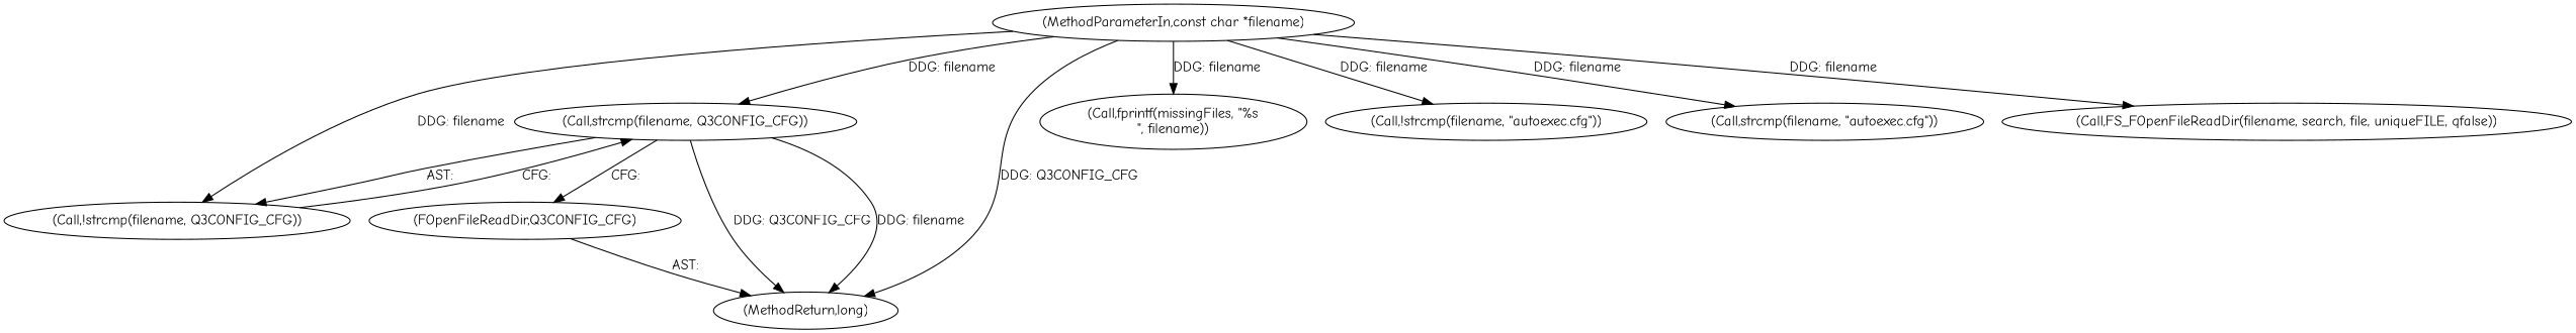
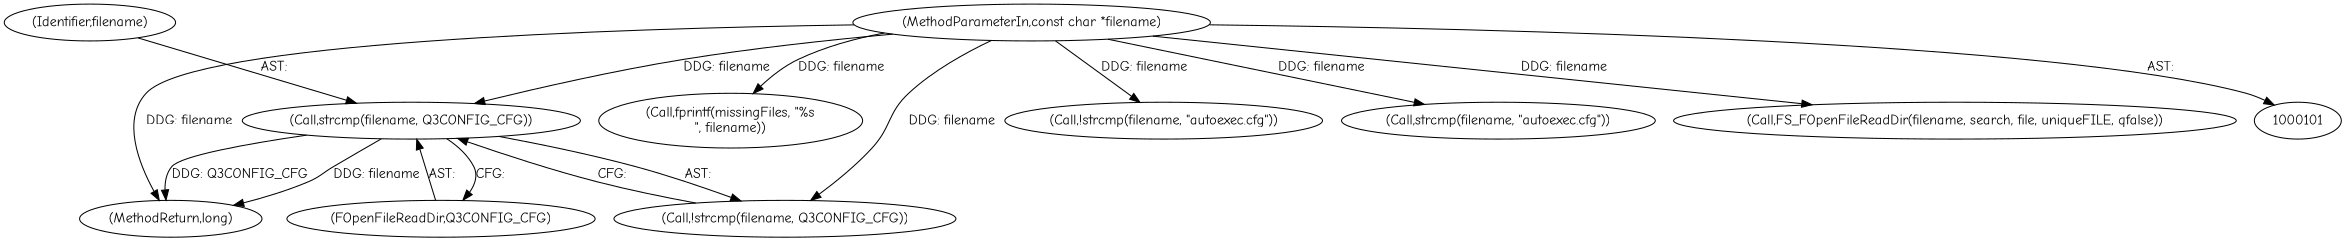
  digraph {
    fontname="Comic Neue"
    node [fontname="Comic Neue"]
    edge [fontname="Comic Neue"]
    n1 [label="(Call,strcmp(filename, Q3CONFIG_CFG))"]
    n2 [label="(Call,!strcmp(filename, Q3CONFIG_CFG))"]
    n3 [label="(MethodReturn,long)"]
    n4 [label="(FOpenFileReadDir,Q3CONFIG_CFG)"]
    n5 [label="(MethodParameterIn,const char *filename)"]
    n6 [label="(Call,fprintf(missingFiles, \"%s\n\", filename))"]
    n7 [label="(Call,!strcmp(filename, \"autoexec.cfg\"))"]
    n8 [label="(Call,strcmp(filename, \"autoexec.cfg\"))"]
    n9 [label="(Call,FS_FOpenFileReadDir(filename, search, file, uniqueFILE, qfalse))"]
+   1000101
+   n11 [label="(Identifier,filename)"]
    n1 -> n2 [label="AST: "]
    n1 -> n3 [label="DDG: Q3CONFIG_CFG"]
    n1 -> n3 [label="DDG: filename"]
    n1 -> n4 [label="CFG: "]
    n2 -> n1 [label="CFG: "]
-   n4 -> n3 [label="AST: "]
+   n4 -> n1 [label="AST: "]
    n5 -> n1 [label="DDG: filename"]
    n5 -> n2 [label="DDG: filename"]
-   n5 -> n3 [label="DDG: Q3CONFIG_CFG"]
+   n5 -> n3 [label="DDG: filename"]
    n5 -> n6 [label="DDG: filename"]
    n5 -> n7 [label="DDG: filename"]
    n5 -> n8 [label="DDG: filename"]
    n5 -> n9 [label="DDG: filename"]
+   n5 -> 1000101 [label="AST: "]
+   n11 -> n1 [label="AST: "]
  }
